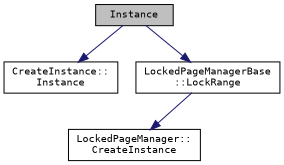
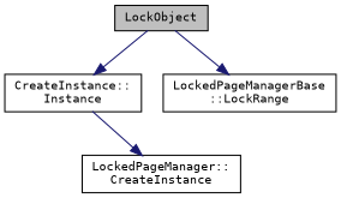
  digraph {
    fontname="DejaVu Sans Mono"
    rankdir=TB
    node [color=black fillcolor=white fontname="DejaVu Sans Mono" fontsize=10 shape=record style=filled]
    edge [color=midnightblue fontname="DejaVu Sans Mono" fontsize=10 labelfontname=Helvetica labelfontsize=10 style=solid]
-   n1 [fillcolor=grey75 fontcolor=black height=0.2 label=Instance width=0.4]
+   n1 [fillcolor=grey75 fontcolor=black height=0.2 label=LockObject width=0.4]
    n2 [height=0.2 label="CreateInstance::\lInstance" width=0.4]
    n3 [height=0.2 label="LockedPageManagerBase\l::LockRange" width=0.4]
    n4 [height=0.2 label="LockedPageManager::\lCreateInstance" width=0.4]
    n1 -> n2
    n1 -> n3
-   n3 -> n4
+   n2 -> n4
  }
